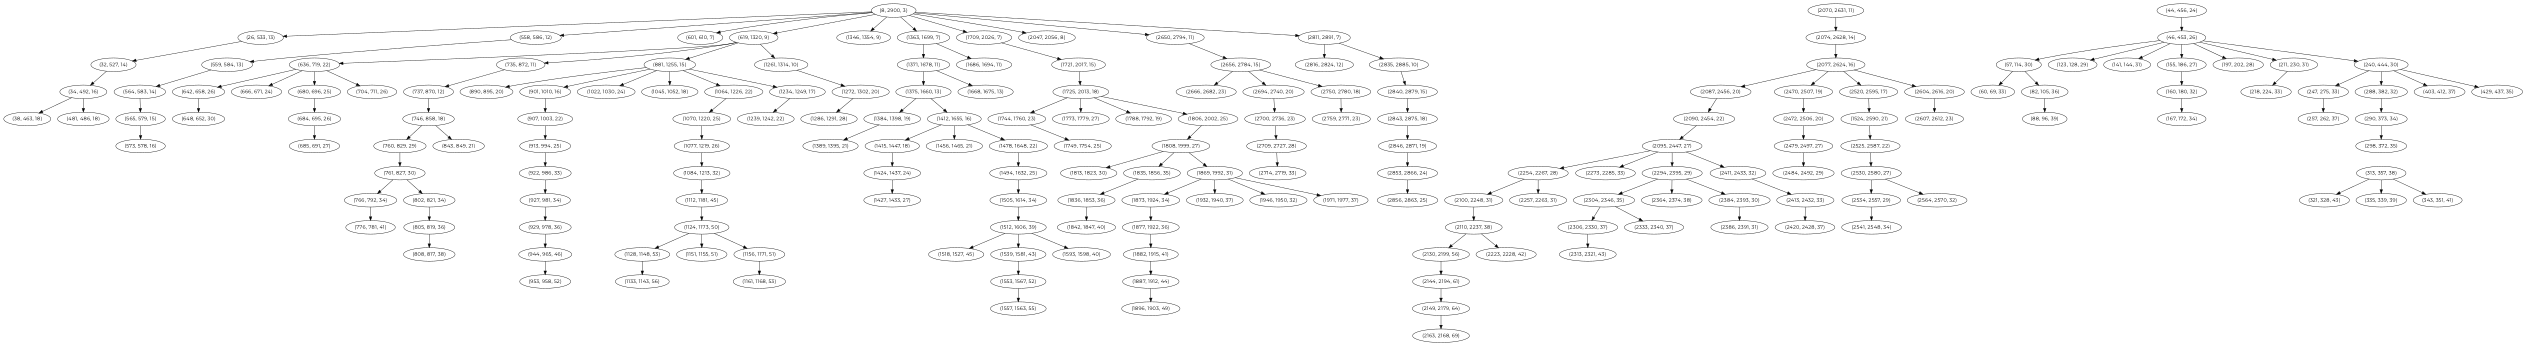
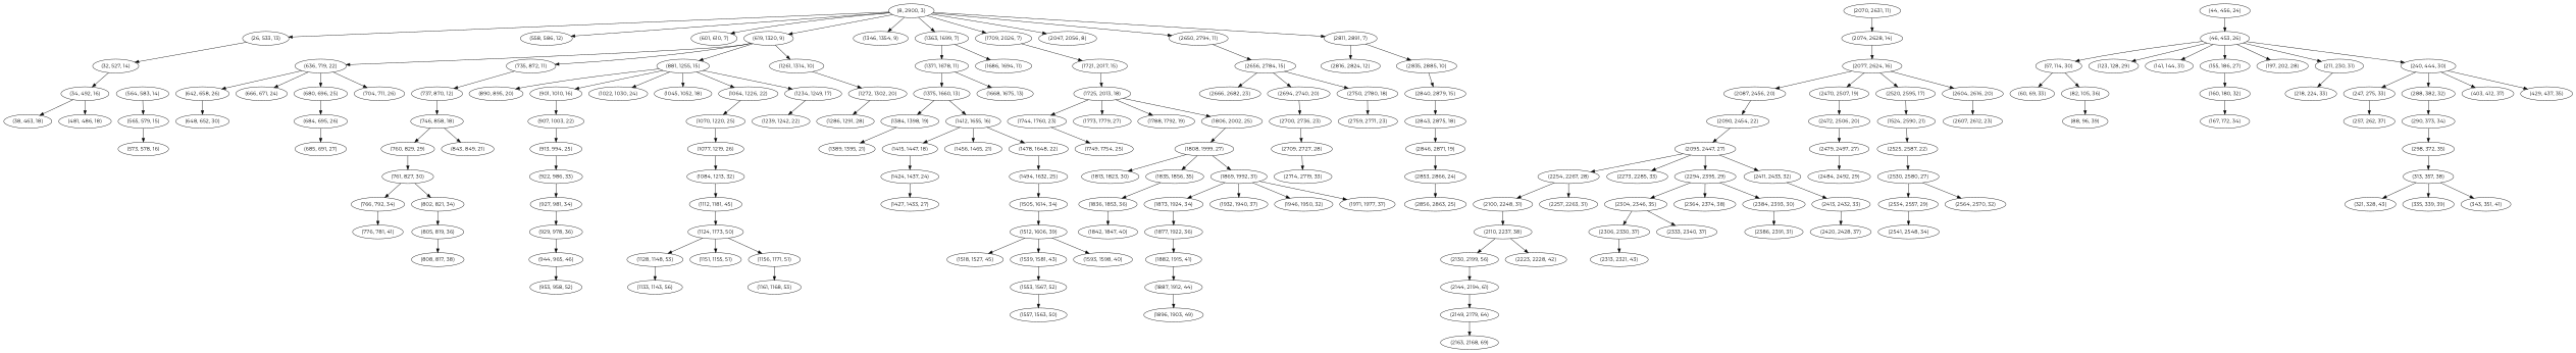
  digraph {
    fontname=Montserrat
    node [fontname=Montserrat]
    edge [fontname=Montserrat]
    "(8, 2900, 3)"
    "(26, 533, 13)"
    "(558, 586, 12)"
    "(601, 610, 7)"
    "(619, 1320, 9)"
    "(1346, 1354, 9)"
    "(1363, 1699, 7)"
    "(1709, 2026, 7)"
    "(2047, 2056, 8)"
    "(2650, 2794, 11)"
    "(2811, 2891, 7)"
    "(32, 527, 14)"
-   "(559, 584, 13)"
    "(636, 719, 22)"
    "(735, 872, 11)"
    "(881, 1255, 15)"
    "(1261, 1314, 10)"
    "(1371, 1678, 11)"
    "(1686, 1694, 11)"
    "(1721, 2017, 15)"
    "(2070, 2631, 11)"
    "(2074, 2628, 14)"
    "(2656, 2784, 15)"
    "(2816, 2824, 12)"
    "(2835, 2885, 10)"
    "(34, 492, 16)"
    "(38, 463, 18)"
    "(481, 486, 18)"
    "(44, 456, 24)"
    "(46, 453, 26)"
    "(57, 114, 30)"
    "(123, 128, 29)"
    "(141, 144, 31)"
    "(155, 186, 27)"
    "(197, 202, 28)"
    "(211, 230, 31)"
    "(240, 444, 30)"
    "(60, 69, 33)"
    "(82, 105, 36)"
    "(160, 180, 32)"
    "(218, 224, 33)"
    "(247, 275, 33)"
    "(288, 382, 32)"
    "(403, 412, 37)"
    "(429, 437, 35)"
    "(88, 96, 39)"
    "(167, 172, 34)"
    "(257, 262, 37)"
    "(290, 373, 34)"
    "(298, 372, 35)"
    "(313, 357, 38)"
    "(321, 328, 43)"
    "(335, 339, 39)"
    "(343, 351, 41)"
    "(564, 583, 14)"
    "(565, 579, 15)"
    "(573, 578, 16)"
    "(642, 658, 26)"
    "(666, 671, 24)"
    "(680, 696, 25)"
    "(704, 711, 26)"
    "(737, 870, 12)"
    "(890, 895, 20)"
    "(901, 1010, 16)"
    "(1022, 1030, 24)"
    "(1045, 1052, 18)"
    "(1064, 1226, 22)"
    "(1234, 1249, 17)"
    "(1272, 1302, 20)"
    "(648, 652, 30)"
    "(684, 695, 26)"
    "(685, 691, 27)"
    "(746, 858, 18)"
    "(760, 829, 29)"
    "(843, 849, 21)"
    "(761, 827, 30)"
    "(766, 792, 34)"
    "(802, 821, 34)"
    "(776, 781, 41)"
    "(805, 819, 36)"
    "(808, 817, 38)"
    "(907, 1003, 22)"
    "(1070, 1220, 25)"
    "(1239, 1242, 22)"
    "(913, 994, 25)"
    "(922, 986, 33)"
    "(927, 981, 34)"
    "(929, 978, 36)"
    "(944, 965, 46)"
    "(953, 958, 52)"
    "(1077, 1219, 26)"
    "(1084, 1213, 32)"
    "(1112, 1181, 45)"
    "(1124, 1173, 50)"
    "(1128, 1148, 53)"
    "(1151, 1155, 51)"
    "(1156, 1171, 51)"
    "(1133, 1143, 56)"
    "(1161, 1168, 53)"
    "(1286, 1291, 28)"
    "(1375, 1660, 13)"
    "(1668, 1675, 13)"
    "(1384, 1398, 19)"
    "(1412, 1655, 16)"
    "(1389, 1395, 21)"
    "(1415, 1447, 18)"
    "(1456, 1465, 21)"
    "(1478, 1648, 22)"
    "(1424, 1437, 24)"
    "(1494, 1632, 25)"
    "(1427, 1433, 27)"
    "(1505, 1614, 34)"
    "(1512, 1606, 39)"
    "(1518, 1527, 45)"
    "(1539, 1581, 43)"
    "(1593, 1598, 40)"
    "(1553, 1567, 52)"
-   "(1557, 1563, 55)"
+   "(1557, 1563, 55)" [label="(1557, 1563, 50)"]
    "(1725, 2013, 18)"
    "(1744, 1760, 23)"
    "(1773, 1779, 27)"
    "(1788, 1792, 19)"
    "(1806, 2002, 25)"
    "(1749, 1754, 25)"
    "(1808, 1999, 27)"
    "(1813, 1823, 30)"
    "(1835, 1856, 35)"
    "(1869, 1992, 31)"
    "(1836, 1853, 36)"
    "(1873, 1924, 34)"
    "(1932, 1940, 37)"
    "(1946, 1950, 32)"
    "(1971, 1977, 37)"
    "(1842, 1847, 40)"
    "(1877, 1922, 36)"
    "(1882, 1915, 41)"
    "(1887, 1912, 44)"
    "(1896, 1903, 49)"
    "(2077, 2624, 16)"
    "(2087, 2456, 20)"
    "(2470, 2507, 19)"
    "(2520, 2595, 17)"
    "(2604, 2616, 20)"
    "(2090, 2454, 22)"
    "(2472, 2506, 20)"
    n146 [label="(1524, 2590, 21)"]
    "(2607, 2612, 23)"
    "(2095, 2447, 27)"
    "(2254, 2267, 28)"
    "(2273, 2285, 33)"
    "(2294, 2395, 29)"
    "(2411, 2433, 32)"
    "(2100, 2248, 31)"
    "(2110, 2237, 38)"
    "(2257, 2263, 31)"
    "(2304, 2346, 35)"
    "(2364, 2374, 38)"
    "(2384, 2393, 30)"
    "(2413, 2432, 33)"
    "(2130, 2199, 56)"
    "(2223, 2228, 42)"
    "(2144, 2194, 61)"
    "(2149, 2179, 64)"
    "(2163, 2168, 69)"
    "(2306, 2330, 37)"
    "(2333, 2340, 37)"
    "(2386, 2391, 31)"
    "(2313, 2321, 43)"
    "(2420, 2428, 37)"
    "(2479, 2497, 27)"
    "(2484, 2492, 29)"
    "(2525, 2587, 22)"
    "(2530, 2580, 27)"
    "(2534, 2557, 29)"
    "(2564, 2570, 32)"
    "(2541, 2548, 34)"
    "(2666, 2682, 23)"
    "(2694, 2740, 20)"
    "(2750, 2780, 18)"
    "(2700, 2736, 23)"
    "(2759, 2771, 23)"
    "(2709, 2727, 28)"
    "(2714, 2719, 33)"
    "(2840, 2879, 15)"
    "(2843, 2875, 18)"
    "(2846, 2871, 19)"
    "(2853, 2866, 24)"
    "(2856, 2863, 25)"
    "(8, 2900, 3)" -> "(26, 533, 13)"
    "(8, 2900, 3)" -> "(558, 586, 12)"
    "(8, 2900, 3)" -> "(601, 610, 7)"
    "(8, 2900, 3)" -> "(619, 1320, 9)"
    "(8, 2900, 3)" -> "(1346, 1354, 9)"
    "(8, 2900, 3)" -> "(1363, 1699, 7)"
    "(8, 2900, 3)" -> "(1709, 2026, 7)"
    "(8, 2900, 3)" -> "(2047, 2056, 8)"
    "(8, 2900, 3)" -> "(2650, 2794, 11)"
    "(8, 2900, 3)" -> "(2811, 2891, 7)"
    "(26, 533, 13)" -> "(32, 527, 14)"
-   "(558, 586, 12)" -> "(559, 584, 13)"
    "(619, 1320, 9)" -> "(636, 719, 22)"
    "(619, 1320, 9)" -> "(735, 872, 11)"
    "(619, 1320, 9)" -> "(881, 1255, 15)"
    "(619, 1320, 9)" -> "(1261, 1314, 10)"
    "(1363, 1699, 7)" -> "(1371, 1678, 11)"
    "(1363, 1699, 7)" -> "(1686, 1694, 11)"
    "(1709, 2026, 7)" -> "(1721, 2017, 15)"
    "(2650, 2794, 11)" -> "(2656, 2784, 15)"
    "(2811, 2891, 7)" -> "(2816, 2824, 12)"
    "(2811, 2891, 7)" -> "(2835, 2885, 10)"
    "(32, 527, 14)" -> "(34, 492, 16)"
-   "(559, 584, 13)" -> "(564, 583, 14)"
    "(636, 719, 22)" -> "(642, 658, 26)"
    "(636, 719, 22)" -> "(666, 671, 24)"
    "(636, 719, 22)" -> "(680, 696, 25)"
    "(636, 719, 22)" -> "(704, 711, 26)"
    "(735, 872, 11)" -> "(737, 870, 12)"
    "(881, 1255, 15)" -> "(890, 895, 20)"
    "(881, 1255, 15)" -> "(901, 1010, 16)"
    "(881, 1255, 15)" -> "(1022, 1030, 24)"
    "(881, 1255, 15)" -> "(1045, 1052, 18)"
    "(881, 1255, 15)" -> "(1064, 1226, 22)"
    "(881, 1255, 15)" -> "(1234, 1249, 17)"
    "(1261, 1314, 10)" -> "(1272, 1302, 20)"
    "(1371, 1678, 11)" -> "(1375, 1660, 13)"
    "(1371, 1678, 11)" -> "(1668, 1675, 13)"
    "(1721, 2017, 15)" -> "(1725, 2013, 18)"
    "(2070, 2631, 11)" -> "(2074, 2628, 14)"
    "(2074, 2628, 14)" -> "(2077, 2624, 16)"
    "(2656, 2784, 15)" -> "(2666, 2682, 23)"
    "(2656, 2784, 15)" -> "(2694, 2740, 20)"
    "(2656, 2784, 15)" -> "(2750, 2780, 18)"
    "(2835, 2885, 10)" -> "(2840, 2879, 15)"
    "(34, 492, 16)" -> "(38, 463, 18)"
    "(34, 492, 16)" -> "(481, 486, 18)"
    "(44, 456, 24)" -> "(46, 453, 26)"
    "(46, 453, 26)" -> "(57, 114, 30)"
    "(46, 453, 26)" -> "(123, 128, 29)"
    "(46, 453, 26)" -> "(141, 144, 31)"
    "(46, 453, 26)" -> "(155, 186, 27)"
    "(46, 453, 26)" -> "(197, 202, 28)"
    "(46, 453, 26)" -> "(211, 230, 31)"
    "(46, 453, 26)" -> "(240, 444, 30)"
    "(57, 114, 30)" -> "(60, 69, 33)"
    "(57, 114, 30)" -> "(82, 105, 36)"
    "(155, 186, 27)" -> "(160, 180, 32)"
    "(211, 230, 31)" -> "(218, 224, 33)"
    "(240, 444, 30)" -> "(247, 275, 33)"
    "(240, 444, 30)" -> "(288, 382, 32)"
    "(240, 444, 30)" -> "(403, 412, 37)"
    "(240, 444, 30)" -> "(429, 437, 35)"
    "(82, 105, 36)" -> "(88, 96, 39)"
    "(160, 180, 32)" -> "(167, 172, 34)"
    "(247, 275, 33)" -> "(257, 262, 37)"
    "(288, 382, 32)" -> "(290, 373, 34)"
    "(290, 373, 34)" -> "(298, 372, 35)"
+   "(298, 372, 35)" -> "(313, 357, 38)"
    "(313, 357, 38)" -> "(321, 328, 43)"
    "(313, 357, 38)" -> "(335, 339, 39)"
    "(313, 357, 38)" -> "(343, 351, 41)"
    "(564, 583, 14)" -> "(565, 579, 15)"
    "(565, 579, 15)" -> "(573, 578, 16)"
    "(642, 658, 26)" -> "(648, 652, 30)"
    "(680, 696, 25)" -> "(684, 695, 26)"
    "(737, 870, 12)" -> "(746, 858, 18)"
    "(901, 1010, 16)" -> "(907, 1003, 22)"
    "(1064, 1226, 22)" -> "(1070, 1220, 25)"
    "(1234, 1249, 17)" -> "(1239, 1242, 22)"
    "(1272, 1302, 20)" -> "(1286, 1291, 28)"
    "(684, 695, 26)" -> "(685, 691, 27)"
    "(746, 858, 18)" -> "(760, 829, 29)"
    "(746, 858, 18)" -> "(843, 849, 21)"
    "(760, 829, 29)" -> "(761, 827, 30)"
    "(761, 827, 30)" -> "(766, 792, 34)"
    "(761, 827, 30)" -> "(802, 821, 34)"
    "(766, 792, 34)" -> "(776, 781, 41)"
    "(802, 821, 34)" -> "(805, 819, 36)"
    "(805, 819, 36)" -> "(808, 817, 38)"
    "(907, 1003, 22)" -> "(913, 994, 25)"
    "(1070, 1220, 25)" -> "(1077, 1219, 26)"
    "(913, 994, 25)" -> "(922, 986, 33)"
    "(922, 986, 33)" -> "(927, 981, 34)"
    "(927, 981, 34)" -> "(929, 978, 36)"
    "(929, 978, 36)" -> "(944, 965, 46)"
    "(944, 965, 46)" -> "(953, 958, 52)"
    "(1077, 1219, 26)" -> "(1084, 1213, 32)"
    "(1084, 1213, 32)" -> "(1112, 1181, 45)"
    "(1112, 1181, 45)" -> "(1124, 1173, 50)"
    "(1124, 1173, 50)" -> "(1128, 1148, 53)"
    "(1124, 1173, 50)" -> "(1151, 1155, 51)"
    "(1124, 1173, 50)" -> "(1156, 1171, 51)"
    "(1128, 1148, 53)" -> "(1133, 1143, 56)"
    "(1156, 1171, 51)" -> "(1161, 1168, 53)"
    "(1375, 1660, 13)" -> "(1384, 1398, 19)"
    "(1375, 1660, 13)" -> "(1412, 1655, 16)"
    "(1384, 1398, 19)" -> "(1389, 1395, 21)"
    "(1412, 1655, 16)" -> "(1415, 1447, 18)"
    "(1412, 1655, 16)" -> "(1456, 1465, 21)"
    "(1412, 1655, 16)" -> "(1478, 1648, 22)"
    "(1415, 1447, 18)" -> "(1424, 1437, 24)"
    "(1478, 1648, 22)" -> "(1494, 1632, 25)"
    "(1424, 1437, 24)" -> "(1427, 1433, 27)"
    "(1494, 1632, 25)" -> "(1505, 1614, 34)"
    "(1505, 1614, 34)" -> "(1512, 1606, 39)"
    "(1512, 1606, 39)" -> "(1518, 1527, 45)"
    "(1512, 1606, 39)" -> "(1539, 1581, 43)"
    "(1512, 1606, 39)" -> "(1593, 1598, 40)"
    "(1539, 1581, 43)" -> "(1553, 1567, 52)"
    "(1553, 1567, 52)" -> "(1557, 1563, 55)"
    "(1725, 2013, 18)" -> "(1744, 1760, 23)"
    "(1725, 2013, 18)" -> "(1773, 1779, 27)"
    "(1725, 2013, 18)" -> "(1788, 1792, 19)"
    "(1725, 2013, 18)" -> "(1806, 2002, 25)"
    "(1744, 1760, 23)" -> "(1749, 1754, 25)"
    "(1806, 2002, 25)" -> "(1808, 1999, 27)"
    "(1808, 1999, 27)" -> "(1813, 1823, 30)"
    "(1808, 1999, 27)" -> "(1835, 1856, 35)"
    "(1808, 1999, 27)" -> "(1869, 1992, 31)"
    "(1835, 1856, 35)" -> "(1836, 1853, 36)"
    "(1869, 1992, 31)" -> "(1873, 1924, 34)"
    "(1869, 1992, 31)" -> "(1932, 1940, 37)"
    "(1869, 1992, 31)" -> "(1946, 1950, 32)"
    "(1869, 1992, 31)" -> "(1971, 1977, 37)"
    "(1836, 1853, 36)" -> "(1842, 1847, 40)"
    "(1873, 1924, 34)" -> "(1877, 1922, 36)"
    "(1877, 1922, 36)" -> "(1882, 1915, 41)"
    "(1882, 1915, 41)" -> "(1887, 1912, 44)"
    "(1887, 1912, 44)" -> "(1896, 1903, 49)"
    "(2077, 2624, 16)" -> "(2087, 2456, 20)"
    "(2077, 2624, 16)" -> "(2470, 2507, 19)"
    "(2077, 2624, 16)" -> "(2520, 2595, 17)"
    "(2077, 2624, 16)" -> "(2604, 2616, 20)"
    "(2087, 2456, 20)" -> "(2090, 2454, 22)"
    "(2470, 2507, 19)" -> "(2472, 2506, 20)"
    "(2520, 2595, 17)" -> n146
    "(2604, 2616, 20)" -> "(2607, 2612, 23)"
    "(2090, 2454, 22)" -> "(2095, 2447, 27)"
    "(2472, 2506, 20)" -> "(2479, 2497, 27)"
    n146 -> "(2525, 2587, 22)"
    "(2095, 2447, 27)" -> "(2254, 2267, 28)"
    "(2095, 2447, 27)" -> "(2273, 2285, 33)"
    "(2095, 2447, 27)" -> "(2294, 2395, 29)"
    "(2095, 2447, 27)" -> "(2411, 2433, 32)"
    "(2254, 2267, 28)" -> "(2100, 2248, 31)"
    "(2254, 2267, 28)" -> "(2257, 2263, 31)"
    "(2294, 2395, 29)" -> "(2304, 2346, 35)"
    "(2294, 2395, 29)" -> "(2364, 2374, 38)"
    "(2294, 2395, 29)" -> "(2384, 2393, 30)"
    "(2411, 2433, 32)" -> "(2413, 2432, 33)"
    "(2100, 2248, 31)" -> "(2110, 2237, 38)"
    "(2110, 2237, 38)" -> "(2130, 2199, 56)"
    "(2110, 2237, 38)" -> "(2223, 2228, 42)"
    "(2304, 2346, 35)" -> "(2306, 2330, 37)"
    "(2304, 2346, 35)" -> "(2333, 2340, 37)"
    "(2384, 2393, 30)" -> "(2386, 2391, 31)"
    "(2413, 2432, 33)" -> "(2420, 2428, 37)"
    "(2130, 2199, 56)" -> "(2144, 2194, 61)"
    "(2144, 2194, 61)" -> "(2149, 2179, 64)"
    "(2149, 2179, 64)" -> "(2163, 2168, 69)"
    "(2306, 2330, 37)" -> "(2313, 2321, 43)"
    "(2479, 2497, 27)" -> "(2484, 2492, 29)"
    "(2525, 2587, 22)" -> "(2530, 2580, 27)"
    "(2530, 2580, 27)" -> "(2534, 2557, 29)"
    "(2530, 2580, 27)" -> "(2564, 2570, 32)"
    "(2534, 2557, 29)" -> "(2541, 2548, 34)"
    "(2694, 2740, 20)" -> "(2700, 2736, 23)"
    "(2750, 2780, 18)" -> "(2759, 2771, 23)"
    "(2700, 2736, 23)" -> "(2709, 2727, 28)"
    "(2709, 2727, 28)" -> "(2714, 2719, 33)"
    "(2840, 2879, 15)" -> "(2843, 2875, 18)"
    "(2843, 2875, 18)" -> "(2846, 2871, 19)"
    "(2846, 2871, 19)" -> "(2853, 2866, 24)"
    "(2853, 2866, 24)" -> "(2856, 2863, 25)"
  }
